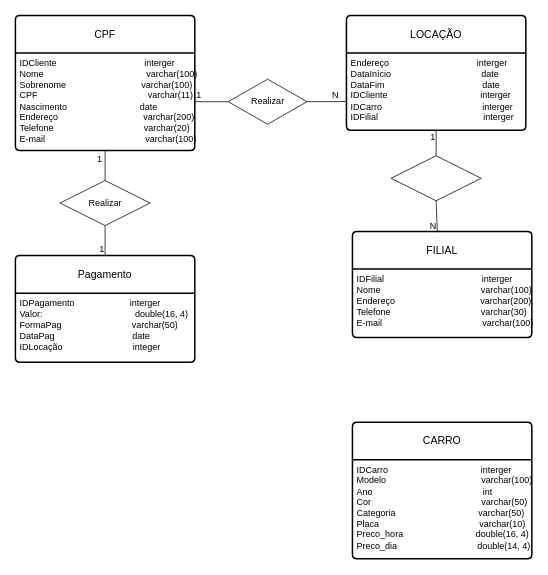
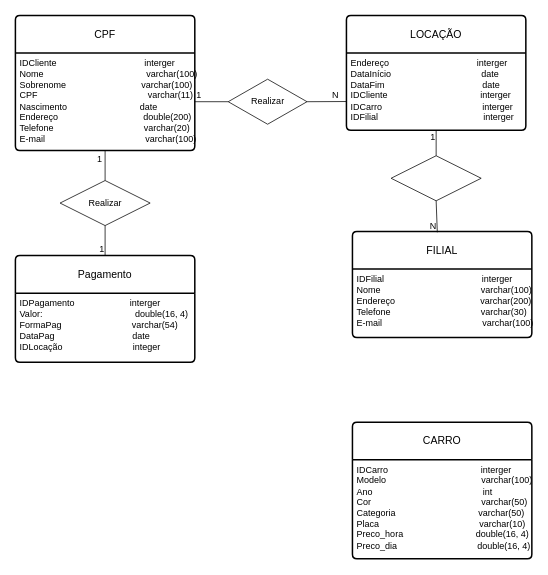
  <mxCell id="0" value="" />
  <mxCell id="1" parent="0" />
  <mxCell id="2" value="CPF" style="swimlane;childLayout=stackLayout;horizontal=1;startSize=50;horizontalStack=0;rounded=1;fontSize=14;fontStyle=0;strokeWidth=2;resizeParent=0;resizeLast=1;shadow=0;dashed=0;align=center;arcSize=4;whiteSpace=wrap;html=1;" parent="1" vertex="1"><mxGeometry x="20" y="20" width="239" height="180" as="geometry" /></mxCell>
- <mxCell id="3" value="&lt;div&gt;IDCliente&amp;nbsp; &amp;nbsp; &amp;nbsp; &amp;nbsp; &amp;nbsp; &amp;nbsp; &amp;nbsp; &amp;nbsp; &amp;nbsp; &amp;nbsp; &amp;nbsp; &amp;nbsp; &amp;nbsp; &amp;nbsp; &amp;nbsp; &amp;nbsp; &amp;nbsp; &amp;nbsp;interger&lt;/div&gt;&lt;div&gt;Nome&amp;nbsp; &amp;nbsp; &amp;nbsp; &amp;nbsp; &amp;nbsp; &amp;nbsp; &amp;nbsp; &amp;nbsp; &amp;nbsp; &amp;nbsp; &amp;nbsp; &amp;nbsp; &amp;nbsp; &amp;nbsp; &amp;nbsp; &amp;nbsp; &amp;nbsp; &amp;nbsp; &amp;nbsp; &amp;nbsp; &amp;nbsp;varchar(100)&lt;/div&gt;&lt;div&gt;Sobrenome&amp;nbsp; &amp;nbsp; &amp;nbsp; &amp;nbsp; &amp;nbsp; &amp;nbsp; &amp;nbsp; &amp;nbsp; &amp;nbsp; &amp;nbsp; &amp;nbsp; &amp;nbsp; &amp;nbsp; &amp;nbsp; &amp;nbsp; varchar(100)&lt;/div&gt;&lt;div&gt;CPF&amp;nbsp; &amp;nbsp; &amp;nbsp; &amp;nbsp; &amp;nbsp; &amp;nbsp; &amp;nbsp; &amp;nbsp; &amp;nbsp; &amp;nbsp; &amp;nbsp; &amp;nbsp; &amp;nbsp; &amp;nbsp; &amp;nbsp; &amp;nbsp; &amp;nbsp; &amp;nbsp; &amp;nbsp; &amp;nbsp; &amp;nbsp; &amp;nbsp; varchar(11)&lt;/div&gt;&lt;div&gt;&lt;span style=&quot;background-color: initial;&quot;&gt;Nascimento&amp;nbsp; &amp;nbsp; &amp;nbsp; &amp;nbsp; &amp;nbsp; &amp;nbsp; &amp;nbsp; &amp;nbsp; &amp;nbsp; &amp;nbsp; &amp;nbsp; &amp;nbsp; &amp;nbsp; &amp;nbsp; &amp;nbsp;date&lt;/span&gt;&lt;/div&gt;&lt;div&gt;Endereço&amp;nbsp; &amp;nbsp; &amp;nbsp; &amp;nbsp; &amp;nbsp; &amp;nbsp; &amp;nbsp; &amp;nbsp; &amp;nbsp; &amp;nbsp; &amp;nbsp; &amp;nbsp; &amp;nbsp; &amp;nbsp; &amp;nbsp; &amp;nbsp; &amp;nbsp; varchar(200)&lt;/div&gt;&lt;div&gt;Telefone&amp;nbsp; &amp;nbsp; &amp;nbsp; &amp;nbsp; &amp;nbsp; &amp;nbsp; &amp;nbsp; &amp;nbsp; &amp;nbsp; &amp;nbsp; &amp;nbsp; &amp;nbsp; &amp;nbsp; &amp;nbsp; &amp;nbsp; &amp;nbsp; &amp;nbsp; &amp;nbsp; varchar(20)&lt;/div&gt;&lt;div&gt;E-mail&amp;nbsp; &amp;nbsp; &amp;nbsp; &amp;nbsp; &amp;nbsp; &amp;nbsp; &amp;nbsp; &amp;nbsp; &amp;nbsp; &amp;nbsp; &amp;nbsp; &amp;nbsp; &amp;nbsp; &amp;nbsp; &amp;nbsp; &amp;nbsp; &amp;nbsp; &amp;nbsp; &amp;nbsp; &amp;nbsp; varchar(100)&lt;/div&gt;" style="align=left;strokeColor=none;fillColor=none;spacingLeft=4;fontSize=12;verticalAlign=top;resizable=0;rotatable=0;part=1;html=1;rounded=1;" parent="2" vertex="1"><mxGeometry y="50" width="239" height="130" as="geometry" /></mxCell>
+ <mxCell id="3" value="&lt;div&gt;IDCliente&amp;nbsp; &amp;nbsp; &amp;nbsp; &amp;nbsp; &amp;nbsp; &amp;nbsp; &amp;nbsp; &amp;nbsp; &amp;nbsp; &amp;nbsp; &amp;nbsp; &amp;nbsp; &amp;nbsp; &amp;nbsp; &amp;nbsp; &amp;nbsp; &amp;nbsp; &amp;nbsp;interger&lt;/div&gt;&lt;div&gt;Nome&amp;nbsp; &amp;nbsp; &amp;nbsp; &amp;nbsp; &amp;nbsp; &amp;nbsp; &amp;nbsp; &amp;nbsp; &amp;nbsp; &amp;nbsp; &amp;nbsp; &amp;nbsp; &amp;nbsp; &amp;nbsp; &amp;nbsp; &amp;nbsp; &amp;nbsp; &amp;nbsp; &amp;nbsp; &amp;nbsp; &amp;nbsp;varchar(100)&lt;/div&gt;&lt;div&gt;Sobrenome&amp;nbsp; &amp;nbsp; &amp;nbsp; &amp;nbsp; &amp;nbsp; &amp;nbsp; &amp;nbsp; &amp;nbsp; &amp;nbsp; &amp;nbsp; &amp;nbsp; &amp;nbsp; &amp;nbsp; &amp;nbsp; &amp;nbsp; varchar(100)&lt;/div&gt;&lt;div&gt;CPF&amp;nbsp; &amp;nbsp; &amp;nbsp; &amp;nbsp; &amp;nbsp; &amp;nbsp; &amp;nbsp; &amp;nbsp; &amp;nbsp; &amp;nbsp; &amp;nbsp; &amp;nbsp; &amp;nbsp; &amp;nbsp; &amp;nbsp; &amp;nbsp; &amp;nbsp; &amp;nbsp; &amp;nbsp; &amp;nbsp; &amp;nbsp; &amp;nbsp; varchar(11)&lt;/div&gt;&lt;div&gt;&lt;span style=&quot;background-color: initial;&quot;&gt;Nascimento&amp;nbsp; &amp;nbsp; &amp;nbsp; &amp;nbsp; &amp;nbsp; &amp;nbsp; &amp;nbsp; &amp;nbsp; &amp;nbsp; &amp;nbsp; &amp;nbsp; &amp;nbsp; &amp;nbsp; &amp;nbsp; &amp;nbsp;date&lt;/span&gt;&lt;/div&gt;&lt;div&gt;Endereço&amp;nbsp; &amp;nbsp; &amp;nbsp; &amp;nbsp; &amp;nbsp; &amp;nbsp; &amp;nbsp; &amp;nbsp; &amp;nbsp; &amp;nbsp; &amp;nbsp; &amp;nbsp; &amp;nbsp; &amp;nbsp; &amp;nbsp; &amp;nbsp; &amp;nbsp; double(200)&lt;/div&gt;&lt;div&gt;Telefone&amp;nbsp; &amp;nbsp; &amp;nbsp; &amp;nbsp; &amp;nbsp; &amp;nbsp; &amp;nbsp; &amp;nbsp; &amp;nbsp; &amp;nbsp; &amp;nbsp; &amp;nbsp; &amp;nbsp; &amp;nbsp; &amp;nbsp; &amp;nbsp; &amp;nbsp; &amp;nbsp; varchar(20)&lt;/div&gt;&lt;div&gt;E-mail&amp;nbsp; &amp;nbsp; &amp;nbsp; &amp;nbsp; &amp;nbsp; &amp;nbsp; &amp;nbsp; &amp;nbsp; &amp;nbsp; &amp;nbsp; &amp;nbsp; &amp;nbsp; &amp;nbsp; &amp;nbsp; &amp;nbsp; &amp;nbsp; &amp;nbsp; &amp;nbsp; &amp;nbsp; &amp;nbsp; varchar(100)&lt;/div&gt;" style="align=left;strokeColor=none;fillColor=none;spacingLeft=4;fontSize=12;verticalAlign=top;resizable=0;rotatable=0;part=1;html=1;rounded=1;" parent="2" vertex="1"><mxGeometry y="50" width="239" height="130" as="geometry" /></mxCell>
  <mxCell id="4" value="FILIAL" style="swimlane;childLayout=stackLayout;horizontal=1;startSize=50;horizontalStack=0;rounded=1;fontSize=14;fontStyle=0;strokeWidth=2;resizeParent=0;resizeLast=1;shadow=0;dashed=0;align=center;arcSize=4;whiteSpace=wrap;html=1;" parent="1" vertex="1"><mxGeometry x="469" y="308" width="239" height="141" as="geometry" /></mxCell>
  <mxCell id="5" value="&lt;div&gt;IDFilial&amp;nbsp; &amp;nbsp; &amp;nbsp; &amp;nbsp; &amp;nbsp; &amp;nbsp; &amp;nbsp; &amp;nbsp; &amp;nbsp; &amp;nbsp; &amp;nbsp; &amp;nbsp; &amp;nbsp; &amp;nbsp; &amp;nbsp; &amp;nbsp; &amp;nbsp; &amp;nbsp; &amp;nbsp; &amp;nbsp;interger&amp;nbsp;&lt;/div&gt;&lt;div&gt;Nome&amp;nbsp; &amp;nbsp; &amp;nbsp; &amp;nbsp; &amp;nbsp; &amp;nbsp; &amp;nbsp; &amp;nbsp; &amp;nbsp; &amp;nbsp; &amp;nbsp; &amp;nbsp; &amp;nbsp; &amp;nbsp; &amp;nbsp; &amp;nbsp; &amp;nbsp; &amp;nbsp; &amp;nbsp; &amp;nbsp; varchar(100)&lt;/div&gt;&lt;div&gt;Endereço&amp;nbsp; &amp;nbsp; &amp;nbsp; &amp;nbsp; &amp;nbsp; &amp;nbsp; &amp;nbsp; &amp;nbsp; &amp;nbsp; &amp;nbsp; &amp;nbsp; &amp;nbsp; &amp;nbsp; &amp;nbsp; &amp;nbsp; &amp;nbsp; &amp;nbsp; varchar(200)&lt;/div&gt;&lt;div&gt;Telefone&amp;nbsp; &amp;nbsp; &amp;nbsp; &amp;nbsp; &amp;nbsp; &amp;nbsp; &amp;nbsp; &amp;nbsp; &amp;nbsp; &amp;nbsp; &amp;nbsp; &amp;nbsp; &amp;nbsp; &amp;nbsp; &amp;nbsp; &amp;nbsp; &amp;nbsp; &amp;nbsp; varchar(30)&lt;/div&gt;&lt;div&gt;E-mail&amp;nbsp; &amp;nbsp; &amp;nbsp; &amp;nbsp; &amp;nbsp; &amp;nbsp; &amp;nbsp; &amp;nbsp; &amp;nbsp; &amp;nbsp; &amp;nbsp; &amp;nbsp; &amp;nbsp; &amp;nbsp; &amp;nbsp; &amp;nbsp; &amp;nbsp; &amp;nbsp; &amp;nbsp; &amp;nbsp; varchar(100)&lt;/div&gt;&lt;div&gt;&lt;br&gt;&lt;/div&gt;" style="align=left;strokeColor=none;fillColor=none;spacingLeft=4;fontSize=12;verticalAlign=top;resizable=0;rotatable=0;part=1;html=1;rounded=1;" parent="4" vertex="1"><mxGeometry y="50" width="239" height="91" as="geometry" /></mxCell>
  <mxCell id="6" value="LOCAÇÃO" style="swimlane;childLayout=stackLayout;horizontal=1;startSize=50;horizontalStack=0;rounded=1;fontSize=14;fontStyle=0;strokeWidth=2;resizeParent=0;resizeLast=1;shadow=0;dashed=0;align=center;arcSize=4;whiteSpace=wrap;html=1;" parent="1" vertex="1"><mxGeometry x="461" y="20" width="239" height="153" as="geometry" /></mxCell>
  <mxCell id="7" value="&lt;div&gt;Endereço&amp;nbsp; &amp;nbsp; &amp;nbsp; &amp;nbsp; &amp;nbsp; &amp;nbsp; &amp;nbsp; &amp;nbsp; &amp;nbsp; &amp;nbsp; &amp;nbsp; &amp;nbsp; &amp;nbsp; &amp;nbsp; &amp;nbsp; &amp;nbsp; &amp;nbsp; &amp;nbsp;interger&amp;nbsp;&amp;nbsp;&lt;/div&gt;&lt;div&gt;&lt;span style=&quot;background-color: initial;&quot;&gt;DataInício&amp;nbsp; &amp;nbsp; &amp;nbsp; &amp;nbsp; &amp;nbsp; &amp;nbsp; &amp;nbsp; &amp;nbsp; &amp;nbsp; &amp;nbsp; &amp;nbsp; &amp;nbsp; &amp;nbsp; &amp;nbsp; &amp;nbsp; &amp;nbsp; &amp;nbsp; &amp;nbsp; date&lt;/span&gt;&lt;/div&gt;&lt;div&gt;DataFim&amp;nbsp; &amp;nbsp; &amp;nbsp; &amp;nbsp; &amp;nbsp; &amp;nbsp; &amp;nbsp; &amp;nbsp; &amp;nbsp; &amp;nbsp; &amp;nbsp; &amp;nbsp; &amp;nbsp; &amp;nbsp; &amp;nbsp; &amp;nbsp; &amp;nbsp; &amp;nbsp; &amp;nbsp; &amp;nbsp;date&lt;/div&gt;&lt;div&gt;IDCliente&amp;nbsp; &amp;nbsp; &amp;nbsp; &amp;nbsp; &amp;nbsp; &amp;nbsp; &amp;nbsp; &amp;nbsp; &amp;nbsp; &amp;nbsp; &amp;nbsp; &amp;nbsp; &amp;nbsp; &amp;nbsp; &amp;nbsp; &amp;nbsp; &amp;nbsp; &amp;nbsp; &amp;nbsp;interger&lt;/div&gt;&lt;div&gt;IDCarro&amp;nbsp; &amp;nbsp; &amp;nbsp; &amp;nbsp; &amp;nbsp; &amp;nbsp; &amp;nbsp; &amp;nbsp; &amp;nbsp; &amp;nbsp; &amp;nbsp; &amp;nbsp; &amp;nbsp; &amp;nbsp; &amp;nbsp; &amp;nbsp; &amp;nbsp; &amp;nbsp; &amp;nbsp; &amp;nbsp; interger&lt;/div&gt;&lt;div&gt;IDFilial&amp;nbsp; &amp;nbsp; &amp;nbsp; &amp;nbsp; &amp;nbsp; &amp;nbsp; &amp;nbsp; &amp;nbsp; &amp;nbsp; &amp;nbsp; &amp;nbsp; &amp;nbsp; &amp;nbsp; &amp;nbsp; &amp;nbsp; &amp;nbsp; &amp;nbsp; &amp;nbsp; &amp;nbsp; &amp;nbsp; &amp;nbsp; interger&lt;/div&gt;" style="align=left;strokeColor=none;fillColor=none;spacingLeft=4;fontSize=12;verticalAlign=top;resizable=0;rotatable=0;part=1;html=1;rounded=1;" parent="6" vertex="1"><mxGeometry y="50" width="239" height="103" as="geometry" /></mxCell>
  <mxCell id="8" value="Pagamento" style="swimlane;childLayout=stackLayout;horizontal=1;startSize=50;horizontalStack=0;rounded=1;fontSize=14;fontStyle=0;strokeWidth=2;resizeParent=0;resizeLast=1;shadow=0;dashed=0;align=center;arcSize=4;whiteSpace=wrap;html=1;" parent="1" vertex="1"><mxGeometry x="20" y="340" width="239" height="142" as="geometry" /></mxCell>
- <mxCell id="9" value="&lt;div&gt;IDPagamento&amp;nbsp; &amp;nbsp; &amp;nbsp; &amp;nbsp; &amp;nbsp; &amp;nbsp; &amp;nbsp; &amp;nbsp; &amp;nbsp; &amp;nbsp; &amp;nbsp; interger&lt;/div&gt;&lt;div&gt;Valor:&amp;nbsp; &amp;nbsp; &amp;nbsp; &amp;nbsp; &amp;nbsp; &amp;nbsp; &amp;nbsp; &amp;nbsp; &amp;nbsp; &amp;nbsp; &amp;nbsp; &amp;nbsp; &amp;nbsp; &amp;nbsp; &amp;nbsp; &amp;nbsp; &amp;nbsp; &amp;nbsp; &amp;nbsp;double(16, 4)&lt;/div&gt;&lt;div&gt;FormaPag&amp;nbsp; &amp;nbsp; &amp;nbsp; &amp;nbsp; &amp;nbsp; &amp;nbsp; &amp;nbsp; &amp;nbsp; &amp;nbsp; &amp;nbsp; &amp;nbsp; &amp;nbsp; &amp;nbsp; &amp;nbsp; varchar(50)&lt;/div&gt;&lt;div&gt;DataPag&amp;nbsp; &amp;nbsp; &amp;nbsp; &amp;nbsp; &amp;nbsp; &amp;nbsp; &amp;nbsp; &amp;nbsp; &amp;nbsp; &amp;nbsp; &amp;nbsp; &amp;nbsp; &amp;nbsp; &amp;nbsp; &amp;nbsp; &amp;nbsp;date&lt;/div&gt;&lt;div&gt;IDLocação&amp;nbsp; &amp;nbsp; &amp;nbsp; &amp;nbsp; &amp;nbsp; &amp;nbsp; &amp;nbsp; &amp;nbsp; &amp;nbsp; &amp;nbsp; &amp;nbsp; &amp;nbsp; &amp;nbsp; &amp;nbsp; integer&lt;/div&gt;" style="align=left;strokeColor=none;fillColor=none;spacingLeft=4;fontSize=12;verticalAlign=top;resizable=0;rotatable=0;part=1;html=1;rounded=1;" parent="8" vertex="1"><mxGeometry y="50" width="239" height="92" as="geometry" /></mxCell>
+ <mxCell id="9" value="&lt;div&gt;IDPagamento&amp;nbsp; &amp;nbsp; &amp;nbsp; &amp;nbsp; &amp;nbsp; &amp;nbsp; &amp;nbsp; &amp;nbsp; &amp;nbsp; &amp;nbsp; &amp;nbsp; interger&lt;/div&gt;&lt;div&gt;Valor:&amp;nbsp; &amp;nbsp; &amp;nbsp; &amp;nbsp; &amp;nbsp; &amp;nbsp; &amp;nbsp; &amp;nbsp; &amp;nbsp; &amp;nbsp; &amp;nbsp; &amp;nbsp; &amp;nbsp; &amp;nbsp; &amp;nbsp; &amp;nbsp; &amp;nbsp; &amp;nbsp; &amp;nbsp;double(16, 4)&lt;/div&gt;&lt;div&gt;FormaPag&amp;nbsp; &amp;nbsp; &amp;nbsp; &amp;nbsp; &amp;nbsp; &amp;nbsp; &amp;nbsp; &amp;nbsp; &amp;nbsp; &amp;nbsp; &amp;nbsp; &amp;nbsp; &amp;nbsp; &amp;nbsp; varchar(54)&lt;/div&gt;&lt;div&gt;DataPag&amp;nbsp; &amp;nbsp; &amp;nbsp; &amp;nbsp; &amp;nbsp; &amp;nbsp; &amp;nbsp; &amp;nbsp; &amp;nbsp; &amp;nbsp; &amp;nbsp; &amp;nbsp; &amp;nbsp; &amp;nbsp; &amp;nbsp; &amp;nbsp;date&lt;/div&gt;&lt;div&gt;IDLocação&amp;nbsp; &amp;nbsp; &amp;nbsp; &amp;nbsp; &amp;nbsp; &amp;nbsp; &amp;nbsp; &amp;nbsp; &amp;nbsp; &amp;nbsp; &amp;nbsp; &amp;nbsp; &amp;nbsp; &amp;nbsp; integer&lt;/div&gt;" style="align=left;strokeColor=none;fillColor=none;spacingLeft=4;fontSize=12;verticalAlign=top;resizable=0;rotatable=0;part=1;html=1;rounded=1;" parent="8" vertex="1"><mxGeometry y="50" width="239" height="92" as="geometry" /></mxCell>
  <mxCell id="10" value="Realizar" style="shape=rhombus;perimeter=rhombusPerimeter;whiteSpace=wrap;html=1;align=center;" parent="1" vertex="1"><mxGeometry x="303.5" y="105" width="105" height="60" as="geometry" /></mxCell>
  <mxCell id="11" value="" style="endArrow=none;html=1;rounded=0;exitX=1;exitY=0.5;exitDx=0;exitDy=0;entryX=0;entryY=0.75;entryDx=0;entryDy=0;" parent="1" source="10" target="6" edge="1"><mxGeometry relative="1" as="geometry"><mxPoint x="310" y="186.5" as="sourcePoint" /><mxPoint x="470" y="186.5" as="targetPoint" /></mxGeometry></mxCell>
  <mxCell id="12" value="N" style="resizable=0;html=1;whiteSpace=wrap;align=right;verticalAlign=bottom;" parent="11" connectable="0" vertex="1"><mxGeometry x="1" relative="1" as="geometry"><mxPoint x="-9" as="offset" /></mxGeometry></mxCell>
  <mxCell id="13" value="" style="endArrow=none;html=1;rounded=0;exitX=1;exitY=0.5;exitDx=0;exitDy=0;entryX=0;entryY=0.5;entryDx=0;entryDy=0;" parent="1" source="3" target="10" edge="1"><mxGeometry relative="1" as="geometry"><mxPoint x="287" y="265" as="sourcePoint" /><mxPoint x="447" y="265" as="targetPoint" /></mxGeometry></mxCell>
  <mxCell id="14" value="1" style="resizable=0;html=1;whiteSpace=wrap;align=right;verticalAlign=bottom;" parent="13" connectable="0" vertex="1"><mxGeometry x="1" relative="1" as="geometry"><mxPoint x="-35" as="offset" /></mxGeometry></mxCell>
  <mxCell id="15" value="" style="shape=rhombus;perimeter=rhombusPerimeter;whiteSpace=wrap;html=1;align=center;" parent="1" vertex="1"><mxGeometry x="520.5" y="207" width="120" height="60" as="geometry" /></mxCell>
  <mxCell id="16" value="" style="endArrow=none;html=1;rounded=0;entryX=0.473;entryY=0.007;entryDx=0;entryDy=0;exitX=0.5;exitY=1;exitDx=0;exitDy=0;entryPerimeter=0;" parent="1" source="15" target="4" edge="1"><mxGeometry relative="1" as="geometry"><mxPoint x="293" y="274" as="sourcePoint" /><mxPoint x="580.5" y="300" as="targetPoint" /></mxGeometry></mxCell>
  <mxCell id="17" value="N" style="resizable=0;html=1;whiteSpace=wrap;align=right;verticalAlign=bottom;" parent="16" connectable="0" vertex="1"><mxGeometry x="1" relative="1" as="geometry" /></mxCell>
  <mxCell id="18" value="" style="endArrow=none;html=1;rounded=0;exitX=0.5;exitY=1;exitDx=0;exitDy=0;entryX=0.5;entryY=0;entryDx=0;entryDy=0;" parent="1" source="7" target="15" edge="1"><mxGeometry relative="1" as="geometry"><mxPoint x="293" y="274" as="sourcePoint" /><mxPoint x="453" y="274" as="targetPoint" /></mxGeometry></mxCell>
  <mxCell id="19" value="1" style="resizable=0;html=1;whiteSpace=wrap;align=right;verticalAlign=bottom;" parent="18" connectable="0" vertex="1"><mxGeometry x="1" relative="1" as="geometry"><mxPoint y="-17" as="offset" /></mxGeometry></mxCell>
  <mxCell id="20" value="Realizar" style="shape=rhombus;perimeter=rhombusPerimeter;whiteSpace=wrap;html=1;align=center;" parent="1" vertex="1"><mxGeometry x="79.5" y="240" width="120" height="60" as="geometry" /></mxCell>
  <mxCell id="21" value="" style="endArrow=none;html=1;rounded=0;exitX=0.5;exitY=1;exitDx=0;exitDy=0;entryX=0.5;entryY=0;entryDx=0;entryDy=0;" parent="1" source="3" target="20" edge="1"><mxGeometry relative="1" as="geometry"><mxPoint x="293" y="374" as="sourcePoint" /><mxPoint x="453" y="374" as="targetPoint" /></mxGeometry></mxCell>
  <mxCell id="22" value="1" style="resizable=0;html=1;whiteSpace=wrap;align=right;verticalAlign=bottom;" parent="21" connectable="0" vertex="1"><mxGeometry x="1" relative="1" as="geometry"><mxPoint x="-3" y="-20" as="offset" /></mxGeometry></mxCell>
  <mxCell id="23" value="" style="endArrow=none;html=1;rounded=0;exitX=0.5;exitY=1;exitDx=0;exitDy=0;" parent="1" source="20" target="8" edge="1"><mxGeometry relative="1" as="geometry"><mxPoint x="293" y="374" as="sourcePoint" /><mxPoint x="453" y="374" as="targetPoint" /></mxGeometry></mxCell>
  <mxCell id="24" value="1" style="resizable=0;html=1;whiteSpace=wrap;align=right;verticalAlign=bottom;" parent="23" connectable="0" vertex="1"><mxGeometry x="1" relative="1" as="geometry" /></mxCell>
  <mxCell id="25" value="CARRO" style="swimlane;childLayout=stackLayout;horizontal=1;startSize=50;horizontalStack=0;rounded=1;fontSize=14;fontStyle=0;strokeWidth=2;resizeParent=0;resizeLast=1;shadow=0;dashed=0;align=center;arcSize=4;whiteSpace=wrap;html=1;" parent="1" vertex="1"><mxGeometry x="469" y="562" width="239" height="182" as="geometry" /></mxCell>
- <mxCell id="26" value="&lt;div&gt;IDCarro&amp;nbsp; &amp;nbsp; &amp;nbsp; &amp;nbsp; &amp;nbsp; &amp;nbsp; &amp;nbsp; &amp;nbsp; &amp;nbsp; &amp;nbsp; &amp;nbsp; &amp;nbsp; &amp;nbsp; &amp;nbsp; &amp;nbsp; &amp;nbsp; &amp;nbsp; &amp;nbsp; &amp;nbsp;interger&lt;/div&gt;&lt;div&gt;Modelo&amp;nbsp; &amp;nbsp; &amp;nbsp; &amp;nbsp; &amp;nbsp; &amp;nbsp; &amp;nbsp; &amp;nbsp; &amp;nbsp; &amp;nbsp; &amp;nbsp; &amp;nbsp; &amp;nbsp; &amp;nbsp; &amp;nbsp; &amp;nbsp; &amp;nbsp; &amp;nbsp; &amp;nbsp; varchar(100)&lt;/div&gt;&lt;div&gt;Ano&amp;nbsp; &amp;nbsp; &amp;nbsp; &amp;nbsp; &amp;nbsp; &amp;nbsp; &amp;nbsp; &amp;nbsp; &amp;nbsp; &amp;nbsp; &amp;nbsp; &amp;nbsp; &amp;nbsp; &amp;nbsp; &amp;nbsp; &amp;nbsp; &amp;nbsp; &amp;nbsp; &amp;nbsp; &amp;nbsp; &amp;nbsp; &amp;nbsp; int&lt;/div&gt;&lt;div&gt;Cor&amp;nbsp; &amp;nbsp; &amp;nbsp; &amp;nbsp; &amp;nbsp; &amp;nbsp; &amp;nbsp; &amp;nbsp; &amp;nbsp; &amp;nbsp; &amp;nbsp; &amp;nbsp; &amp;nbsp; &amp;nbsp; &amp;nbsp; &amp;nbsp; &amp;nbsp; &amp;nbsp; &amp;nbsp; &amp;nbsp; &amp;nbsp; &amp;nbsp; varchar(50)&lt;/div&gt;&lt;div&gt;Categoria&amp;nbsp; &amp;nbsp; &amp;nbsp; &amp;nbsp; &amp;nbsp; &amp;nbsp; &amp;nbsp; &amp;nbsp; &amp;nbsp; &amp;nbsp; &amp;nbsp; &amp;nbsp; &amp;nbsp; &amp;nbsp; &amp;nbsp; &amp;nbsp; &amp;nbsp;varchar(50)&lt;/div&gt;&lt;div&gt;Placa&amp;nbsp; &amp;nbsp; &amp;nbsp; &amp;nbsp; &amp;nbsp; &amp;nbsp; &amp;nbsp; &amp;nbsp; &amp;nbsp; &amp;nbsp; &amp;nbsp; &amp;nbsp; &amp;nbsp; &amp;nbsp; &amp;nbsp; &amp;nbsp; &amp;nbsp; &amp;nbsp; &amp;nbsp; &amp;nbsp; varchar(10)&lt;/div&gt;&lt;div&gt;Preco_hora&amp;nbsp; &amp;nbsp; &amp;nbsp; &amp;nbsp; &amp;nbsp; &amp;nbsp; &amp;nbsp; &amp;nbsp; &amp;nbsp; &amp;nbsp; &amp;nbsp; &amp;nbsp; &amp;nbsp; &amp;nbsp; &amp;nbsp;double(16, 4)&lt;/div&gt;&lt;div&gt;Preco_dia&amp;nbsp; &amp;nbsp; &amp;nbsp; &amp;nbsp; &amp;nbsp; &amp;nbsp; &amp;nbsp; &amp;nbsp; &amp;nbsp; &amp;nbsp; &amp;nbsp; &amp;nbsp; &amp;nbsp; &amp;nbsp; &amp;nbsp; &amp;nbsp; double(14, 4)&lt;/div&gt;" style="align=left;strokeColor=none;fillColor=none;spacingLeft=4;fontSize=12;verticalAlign=top;resizable=0;rotatable=0;part=1;html=1;rounded=1;" parent="25" vertex="1"><mxGeometry y="50" width="239" height="132" as="geometry" /></mxCell>
+ <mxCell id="26" value="&lt;div&gt;IDCarro&amp;nbsp; &amp;nbsp; &amp;nbsp; &amp;nbsp; &amp;nbsp; &amp;nbsp; &amp;nbsp; &amp;nbsp; &amp;nbsp; &amp;nbsp; &amp;nbsp; &amp;nbsp; &amp;nbsp; &amp;nbsp; &amp;nbsp; &amp;nbsp; &amp;nbsp; &amp;nbsp; &amp;nbsp;interger&lt;/div&gt;&lt;div&gt;Modelo&amp;nbsp; &amp;nbsp; &amp;nbsp; &amp;nbsp; &amp;nbsp; &amp;nbsp; &amp;nbsp; &amp;nbsp; &amp;nbsp; &amp;nbsp; &amp;nbsp; &amp;nbsp; &amp;nbsp; &amp;nbsp; &amp;nbsp; &amp;nbsp; &amp;nbsp; &amp;nbsp; &amp;nbsp; varchar(100)&lt;/div&gt;&lt;div&gt;Ano&amp;nbsp; &amp;nbsp; &amp;nbsp; &amp;nbsp; &amp;nbsp; &amp;nbsp; &amp;nbsp; &amp;nbsp; &amp;nbsp; &amp;nbsp; &amp;nbsp; &amp;nbsp; &amp;nbsp; &amp;nbsp; &amp;nbsp; &amp;nbsp; &amp;nbsp; &amp;nbsp; &amp;nbsp; &amp;nbsp; &amp;nbsp; &amp;nbsp; int&lt;/div&gt;&lt;div&gt;Cor&amp;nbsp; &amp;nbsp; &amp;nbsp; &amp;nbsp; &amp;nbsp; &amp;nbsp; &amp;nbsp; &amp;nbsp; &amp;nbsp; &amp;nbsp; &amp;nbsp; &amp;nbsp; &amp;nbsp; &amp;nbsp; &amp;nbsp; &amp;nbsp; &amp;nbsp; &amp;nbsp; &amp;nbsp; &amp;nbsp; &amp;nbsp; &amp;nbsp; varchar(50)&lt;/div&gt;&lt;div&gt;Categoria&amp;nbsp; &amp;nbsp; &amp;nbsp; &amp;nbsp; &amp;nbsp; &amp;nbsp; &amp;nbsp; &amp;nbsp; &amp;nbsp; &amp;nbsp; &amp;nbsp; &amp;nbsp; &amp;nbsp; &amp;nbsp; &amp;nbsp; &amp;nbsp; &amp;nbsp;varchar(50)&lt;/div&gt;&lt;div&gt;Placa&amp;nbsp; &amp;nbsp; &amp;nbsp; &amp;nbsp; &amp;nbsp; &amp;nbsp; &amp;nbsp; &amp;nbsp; &amp;nbsp; &amp;nbsp; &amp;nbsp; &amp;nbsp; &amp;nbsp; &amp;nbsp; &amp;nbsp; &amp;nbsp; &amp;nbsp; &amp;nbsp; &amp;nbsp; &amp;nbsp; varchar(10)&lt;/div&gt;&lt;div&gt;Preco_hora&amp;nbsp; &amp;nbsp; &amp;nbsp; &amp;nbsp; &amp;nbsp; &amp;nbsp; &amp;nbsp; &amp;nbsp; &amp;nbsp; &amp;nbsp; &amp;nbsp; &amp;nbsp; &amp;nbsp; &amp;nbsp; &amp;nbsp;double(16, 4)&lt;/div&gt;&lt;div&gt;Preco_dia&amp;nbsp; &amp;nbsp; &amp;nbsp; &amp;nbsp; &amp;nbsp; &amp;nbsp; &amp;nbsp; &amp;nbsp; &amp;nbsp; &amp;nbsp; &amp;nbsp; &amp;nbsp; &amp;nbsp; &amp;nbsp; &amp;nbsp; &amp;nbsp; double(16, 4)&lt;/div&gt;" style="align=left;strokeColor=none;fillColor=none;spacingLeft=4;fontSize=12;verticalAlign=top;resizable=0;rotatable=0;part=1;html=1;rounded=1;" parent="25" vertex="1"><mxGeometry y="50" width="239" height="132" as="geometry" /></mxCell>
